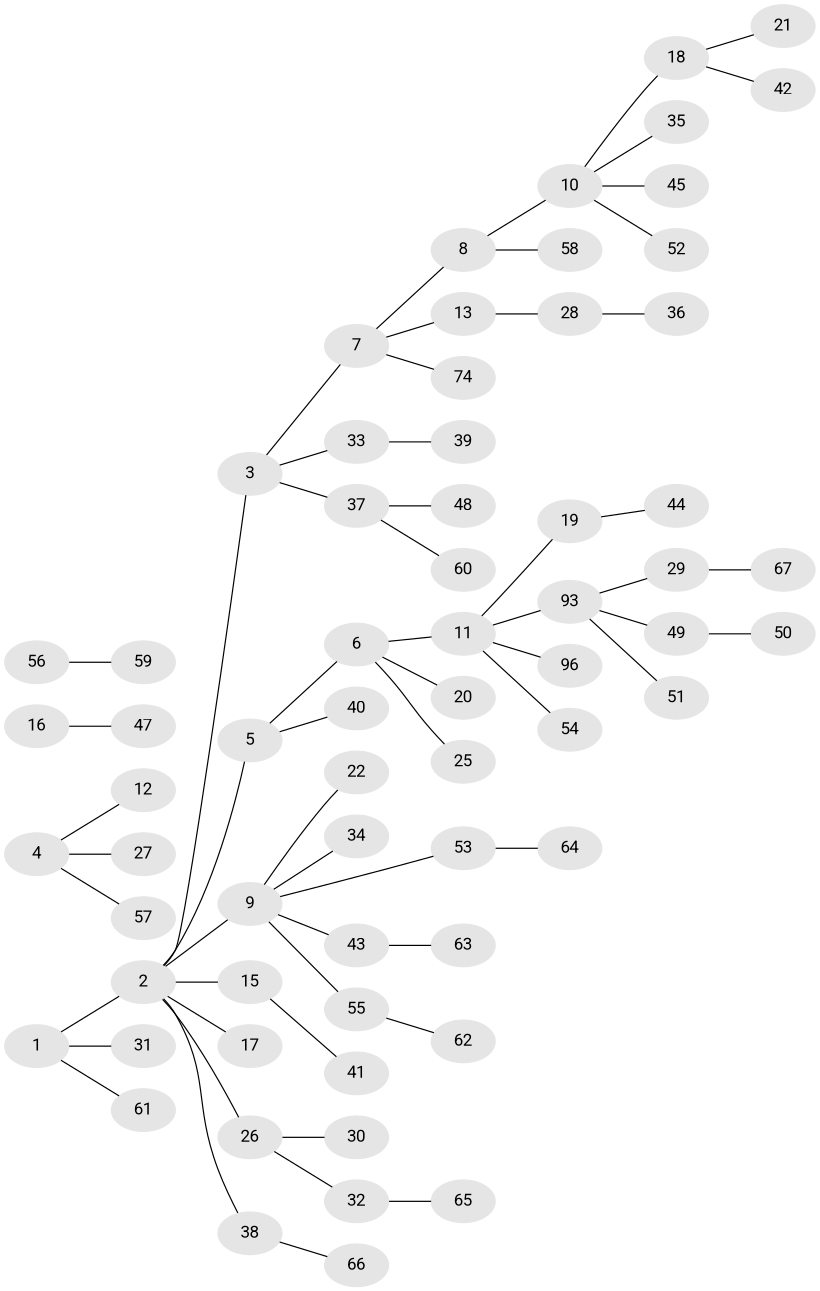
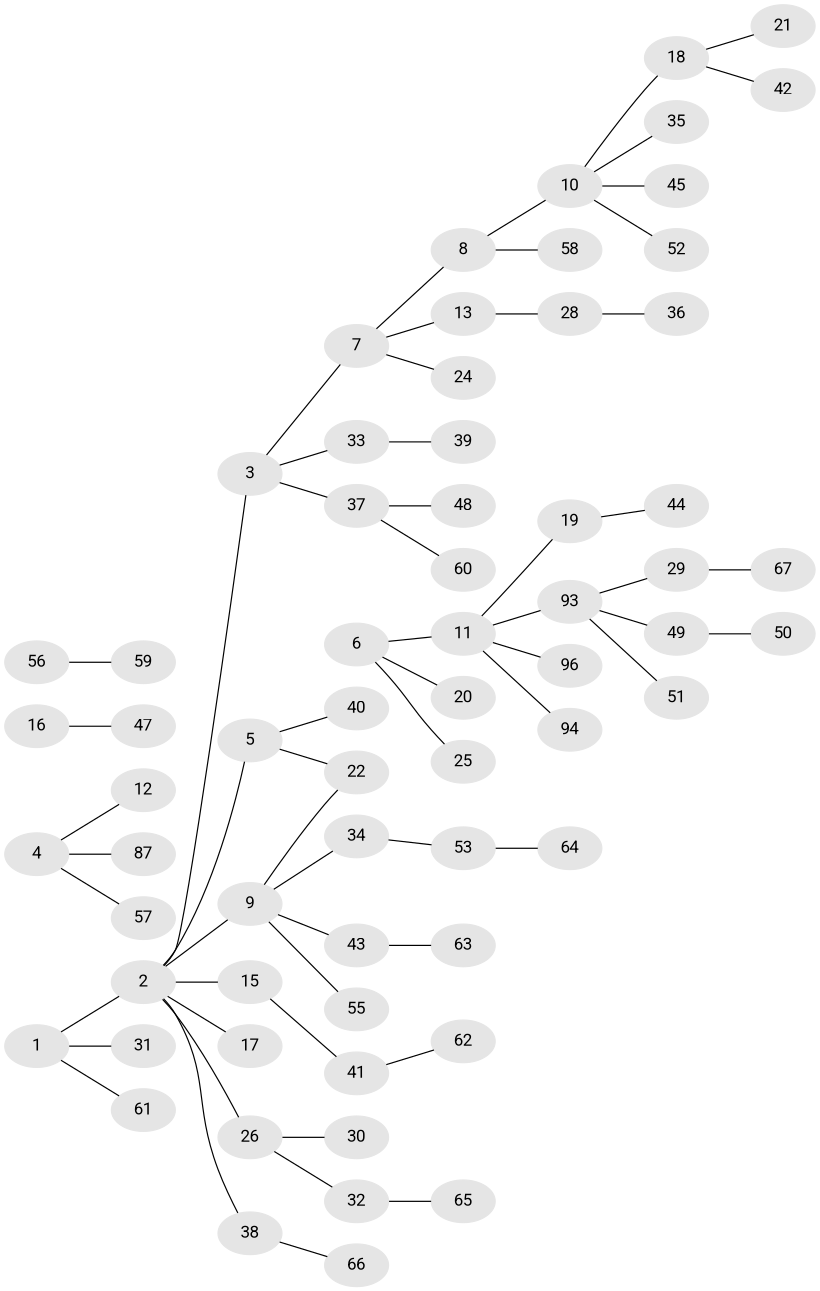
  graph {
    fontname=Roboto
    rankdir=LR
    node [color=gray90 fontname=Roboto style=filled]
    edge [fontname=Roboto]
    1
    2
    31
    61
    3
    5
    9
    15
    17
    26
    38
    7
    33
    37
    4
    12
-   27
+   27 [label=87]
    57
    6
    40
    22
    34
    43
    55
    41
    30
    32
    66
    8
    13
-   24 [label=74]
+   24
    39
    48
    60
    16
    47
    11
    20
    25
    19
    n41 [label=93]
    n42 [label=96]
-   54
+   54 [label=94]
    10
    58
    28
    18
    35
    45
    52
    53
    63
    21
    42
    44
    29
    49
    51
    56
    59
    36
    62
    67
    50
    65
    64
    1 -- 2
    1 -- 31
    1 -- 61
    2 -- 3
    2 -- 5
    2 -- 9
    2 -- 15
    2 -- 17
    2 -- 26
    2 -- 38
    3 -- 7
    3 -- 33
    3 -- 37
-   5 -- 6
+   5 -- 22
    5 -- 40
    9 -- 22
    9 -- 34
    9 -- 43
    9 -- 55
    15 -- 41
    26 -- 30
    26 -- 32
    38 -- 66
    7 -- 8
    7 -- 13
    7 -- 24
    33 -- 39
    37 -- 48
    37 -- 60
    4 -- 12
    4 -- 27
    4 -- 57
    6 -- 11
    6 -- 20
    6 -- 25
-   9 -- 53
+   34 -- 53
    43 -- 63
-   55 -- 62
+   41 -- 62
    32 -- 65
    8 -- 10
    8 -- 58
    13 -- 28
    16 -- 47
    11 -- 19
    11 -- n41
    11 -- n42
    11 -- 54
    19 -- 44
    n41 -- 29
    n41 -- 49
    n41 -- 51
    10 -- 18
    10 -- 35
    10 -- 45
    10 -- 52
    28 -- 36
    18 -- 21
    18 -- 42
    53 -- 64
    29 -- 67
    49 -- 50
    56 -- 59
  }
